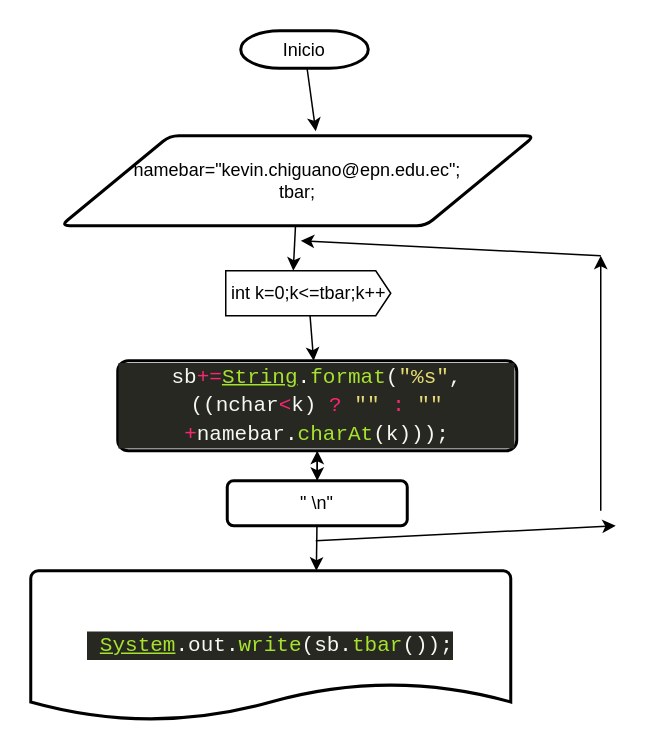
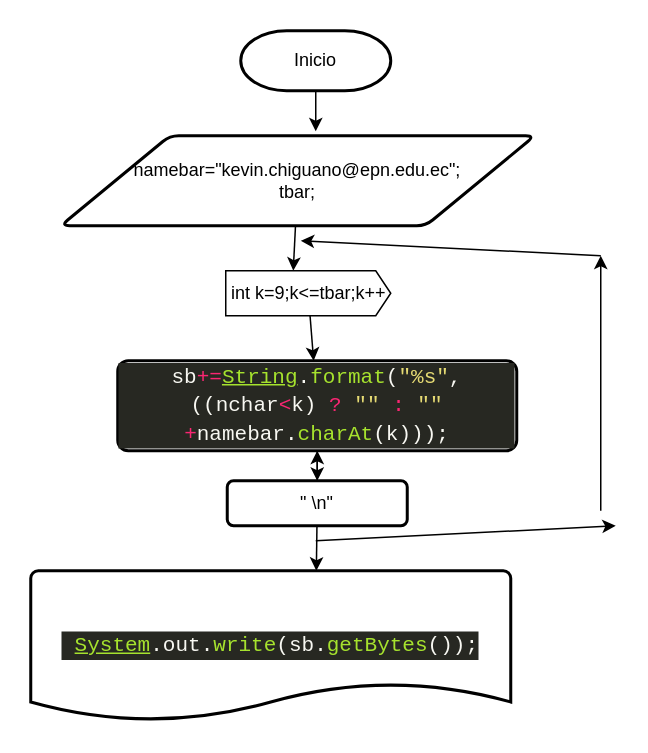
  <mxCell id="0" />
  <mxCell id="1" parent="0" />
  <mxCell id="2" style="edgeStyle=none;html=1;entryX=0.538;entryY=-0.05;entryDx=0;entryDy=0;entryPerimeter=0;" parent="1" source="3" target="5" edge="1"><mxGeometry relative="1" as="geometry" /></mxCell>
- <mxCell id="3" value="Inicio" style="strokeWidth=2;html=1;shape=mxgraph.flowchart.terminator;whiteSpace=wrap;" parent="1" vertex="1"><mxGeometry x="160" y="20" width="85" height="25" as="geometry" /></mxCell>
+ <mxCell id="3" value="Inicio" style="strokeWidth=2;html=1;shape=mxgraph.flowchart.terminator;whiteSpace=wrap;" parent="1" vertex="1"><mxGeometry x="160" y="20" width="100" height="40" as="geometry" /></mxCell>
  <mxCell id="4" style="edgeStyle=none;html=1;entryX=0;entryY=0;entryDx=45;entryDy=0;entryPerimeter=0;" parent="1" source="5" target="7" edge="1"><mxGeometry relative="1" as="geometry" /></mxCell>
  <mxCell id="5" value="namebar=&quot;kevin.chiguano@epn.edu.ec&quot;;&lt;br&gt;tbar;&lt;br&gt;" style="shape=parallelogram;html=1;strokeWidth=2;perimeter=parallelogramPerimeter;whiteSpace=wrap;rounded=1;arcSize=12;size=0.23;" parent="1" vertex="1"><mxGeometry x="40" width="316" height="60" as="geometry" y="90" /></mxCell>
  <mxCell id="6" value="" style="edgeStyle=none;html=1;" parent="1" source="7" target="9" edge="1"><mxGeometry relative="1" as="geometry" /></mxCell>
- <mxCell id="7" value="int k=0;k&amp;lt;=tbar;k++" style="html=1;shadow=0;dashed=0;align=center;verticalAlign=middle;shape=mxgraph.arrows2.arrow;dy=0;dx=10;notch=0;" parent="1" vertex="1"><mxGeometry x="150" y="180" width="110" height="30" as="geometry" /></mxCell>
+ <mxCell id="7" value="int k=9;k&amp;lt;=tbar;k++" style="html=1;shadow=0;dashed=0;align=center;verticalAlign=middle;shape=mxgraph.arrows2.arrow;dy=0;dx=10;notch=0;" parent="1" vertex="1"><mxGeometry x="150" y="180" width="110" height="30" as="geometry" /></mxCell>
  <mxCell id="8" value="" style="edgeStyle=none;html=1;" edge="1" parent="1" source="9" target="12"><mxGeometry relative="1" as="geometry" /></mxCell>
  <mxCell id="9" value="&#10;&#10;&lt;div style=&quot;color: rgb(248, 248, 242); background-color: rgb(39, 40, 34); font-family: consolas, &amp;quot;courier new&amp;quot;, monospace; font-weight: normal; font-size: 14px; line-height: 19px;&quot;&gt;&lt;div&gt;&lt;span style=&quot;color: #f8f8f2&quot;&gt;sb&lt;/span&gt;&lt;span style=&quot;color: #f92672&quot;&gt;+=&lt;/span&gt;&lt;span style=&quot;color: #a6e22e ; text-decoration: underline&quot;&gt;String&lt;/span&gt;&lt;span style=&quot;color: #f8f8f2&quot;&gt;.&lt;/span&gt;&lt;span style=&quot;color: #a6e22e&quot;&gt;format&lt;/span&gt;&lt;span style=&quot;color: #f8f8f2&quot;&gt;(&lt;/span&gt;&lt;span style=&quot;color: #e6db74&quot;&gt;&quot;%s&quot;&lt;/span&gt;&lt;span style=&quot;color: #f8f8f2&quot;&gt;, ((&lt;/span&gt;&lt;span style=&quot;color: #f8f8f2&quot;&gt;nchar&lt;/span&gt;&lt;span style=&quot;color: #f92672&quot;&gt;&amp;lt;&lt;/span&gt;&lt;span style=&quot;color: #f8f8f2&quot;&gt;k&lt;/span&gt;&lt;span style=&quot;color: #f8f8f2&quot;&gt;) &lt;/span&gt;&lt;span style=&quot;color: #f92672&quot;&gt;?&lt;/span&gt;&lt;span style=&quot;color: #f8f8f2&quot;&gt; &lt;/span&gt;&lt;span style=&quot;color: #e6db74&quot;&gt;&quot;&quot;&lt;/span&gt;&lt;span style=&quot;color: #f8f8f2&quot;&gt; &lt;/span&gt;&lt;span style=&quot;color: #f92672&quot;&gt;:&lt;/span&gt;&lt;span style=&quot;color: #f8f8f2&quot;&gt; &lt;/span&gt;&lt;span style=&quot;color: #e6db74&quot;&gt;&quot;&quot;&lt;/span&gt;&lt;span style=&quot;color: #f8f8f2&quot;&gt; &lt;/span&gt;&lt;span style=&quot;color: #f92672&quot;&gt;+&lt;/span&gt;&lt;span style=&quot;color: #f8f8f2&quot;&gt;namebar&lt;/span&gt;&lt;span style=&quot;color: #f8f8f2&quot;&gt;.&lt;/span&gt;&lt;span style=&quot;color: #a6e22e&quot;&gt;charAt&lt;/span&gt;&lt;span style=&quot;color: #f8f8f2&quot;&gt;(&lt;/span&gt;&lt;span style=&quot;color: #f8f8f2&quot;&gt;k&lt;/span&gt;&lt;span style=&quot;color: #f8f8f2&quot;&gt;)));&lt;/span&gt;&lt;/div&gt;&lt;/div&gt;&#10;&#10;" style="rounded=1;whiteSpace=wrap;html=1;absoluteArcSize=1;arcSize=14;strokeWidth=2;" parent="1" vertex="1"><mxGeometry x="78" y="240" width="266" height="60" as="geometry" /></mxCell>
  <mxCell id="10" value="" style="edgeStyle=none;html=1;" edge="1" parent="1" source="12"><mxGeometry relative="1" as="geometry"><mxPoint x="210.4" y="380" as="targetPoint" /><Array as="points" /></mxGeometry></mxCell>
  <mxCell id="11" value="" style="edgeStyle=none;html=1;" edge="1" parent="1" source="12" target="9"><mxGeometry relative="1" as="geometry" /></mxCell>
  <mxCell id="12" value="&quot; \n&quot;" style="whiteSpace=wrap;html=1;rounded=1;arcSize=14;strokeWidth=2;" vertex="1" parent="1"><mxGeometry x="151" y="320" width="120" height="30" as="geometry" /></mxCell>
  <mxCell id="13" value="" style="endArrow=classic;html=1;" edge="1" parent="1"><mxGeometry width="50" height="50" relative="1" as="geometry"><mxPoint x="210" y="360" as="sourcePoint" /><mxPoint x="410" y="350" as="targetPoint" /></mxGeometry></mxCell>
  <mxCell id="14" value="" style="endArrow=classic;html=1;" edge="1" parent="1"><mxGeometry width="50" height="50" relative="1" as="geometry"><mxPoint x="400" y="340" as="sourcePoint" /><mxPoint x="400" y="170" as="targetPoint" /></mxGeometry></mxCell>
  <mxCell id="15" value="" style="endArrow=classic;html=1;" edge="1" parent="1"><mxGeometry width="50" height="50" relative="1" as="geometry"><mxPoint x="400" y="170" as="sourcePoint" /><mxPoint x="200" y="160" as="targetPoint" /></mxGeometry></mxCell>
- <mxCell id="16" value="&#10;&#10;&lt;div style=&quot;color: rgb(248, 248, 242); background-color: rgb(39, 40, 34); font-family: consolas, &amp;quot;courier new&amp;quot;, monospace; font-weight: normal; font-size: 14px; line-height: 19px;&quot;&gt;&lt;div&gt;&lt;span style=&quot;color: #f8f8f2&quot;&gt;&amp;nbsp;&lt;/span&gt;&lt;span style=&quot;color: #a6e22e ; text-decoration: underline&quot;&gt;System&lt;/span&gt;&lt;span style=&quot;color: #f8f8f2&quot;&gt;.&lt;/span&gt;&lt;span style=&quot;color: #f8f8f2&quot;&gt;out&lt;/span&gt;&lt;span style=&quot;color: #f8f8f2&quot;&gt;.&lt;/span&gt;&lt;span style=&quot;color: #a6e22e&quot;&gt;write&lt;/span&gt;&lt;span style=&quot;color: #f8f8f2&quot;&gt;(&lt;/span&gt;&lt;span style=&quot;color: #f8f8f2&quot;&gt;sb&lt;/span&gt;&lt;span style=&quot;color: #f8f8f2&quot;&gt;.&lt;/span&gt;&lt;span style=&quot;color: #a6e22e&quot;&gt;tbar&lt;/span&gt;&lt;span style=&quot;color: #f8f8f2&quot;&gt;());&lt;/span&gt;&lt;/div&gt;&lt;/div&gt;&#10;&#10;" style="strokeWidth=2;html=1;shape=mxgraph.flowchart.document2;whiteSpace=wrap;size=0.25;" vertex="1" parent="1"><mxGeometry x="20" y="380" width="320" height="100" as="geometry" /></mxCell>
+ <mxCell id="16" value="&#10;&#10;&lt;div style=&quot;color: rgb(248, 248, 242); background-color: rgb(39, 40, 34); font-family: consolas, &amp;quot;courier new&amp;quot;, monospace; font-weight: normal; font-size: 14px; line-height: 19px;&quot;&gt;&lt;div&gt;&lt;span style=&quot;color: #f8f8f2&quot;&gt;&amp;nbsp;&lt;/span&gt;&lt;span style=&quot;color: #a6e22e ; text-decoration: underline&quot;&gt;System&lt;/span&gt;&lt;span style=&quot;color: #f8f8f2&quot;&gt;.&lt;/span&gt;&lt;span style=&quot;color: #f8f8f2&quot;&gt;out&lt;/span&gt;&lt;span style=&quot;color: #f8f8f2&quot;&gt;.&lt;/span&gt;&lt;span style=&quot;color: #a6e22e&quot;&gt;write&lt;/span&gt;&lt;span style=&quot;color: #f8f8f2&quot;&gt;(&lt;/span&gt;&lt;span style=&quot;color: #f8f8f2&quot;&gt;sb&lt;/span&gt;&lt;span style=&quot;color: #f8f8f2&quot;&gt;.&lt;/span&gt;&lt;span style=&quot;color: #a6e22e&quot;&gt;getBytes&lt;/span&gt;&lt;span style=&quot;color: #f8f8f2&quot;&gt;());&lt;/span&gt;&lt;/div&gt;&lt;/div&gt;&#10;&#10;" style="strokeWidth=2;html=1;shape=mxgraph.flowchart.document2;whiteSpace=wrap;size=0.25;" vertex="1" parent="1"><mxGeometry x="20" y="380" width="320" height="100" as="geometry" /></mxCell>
